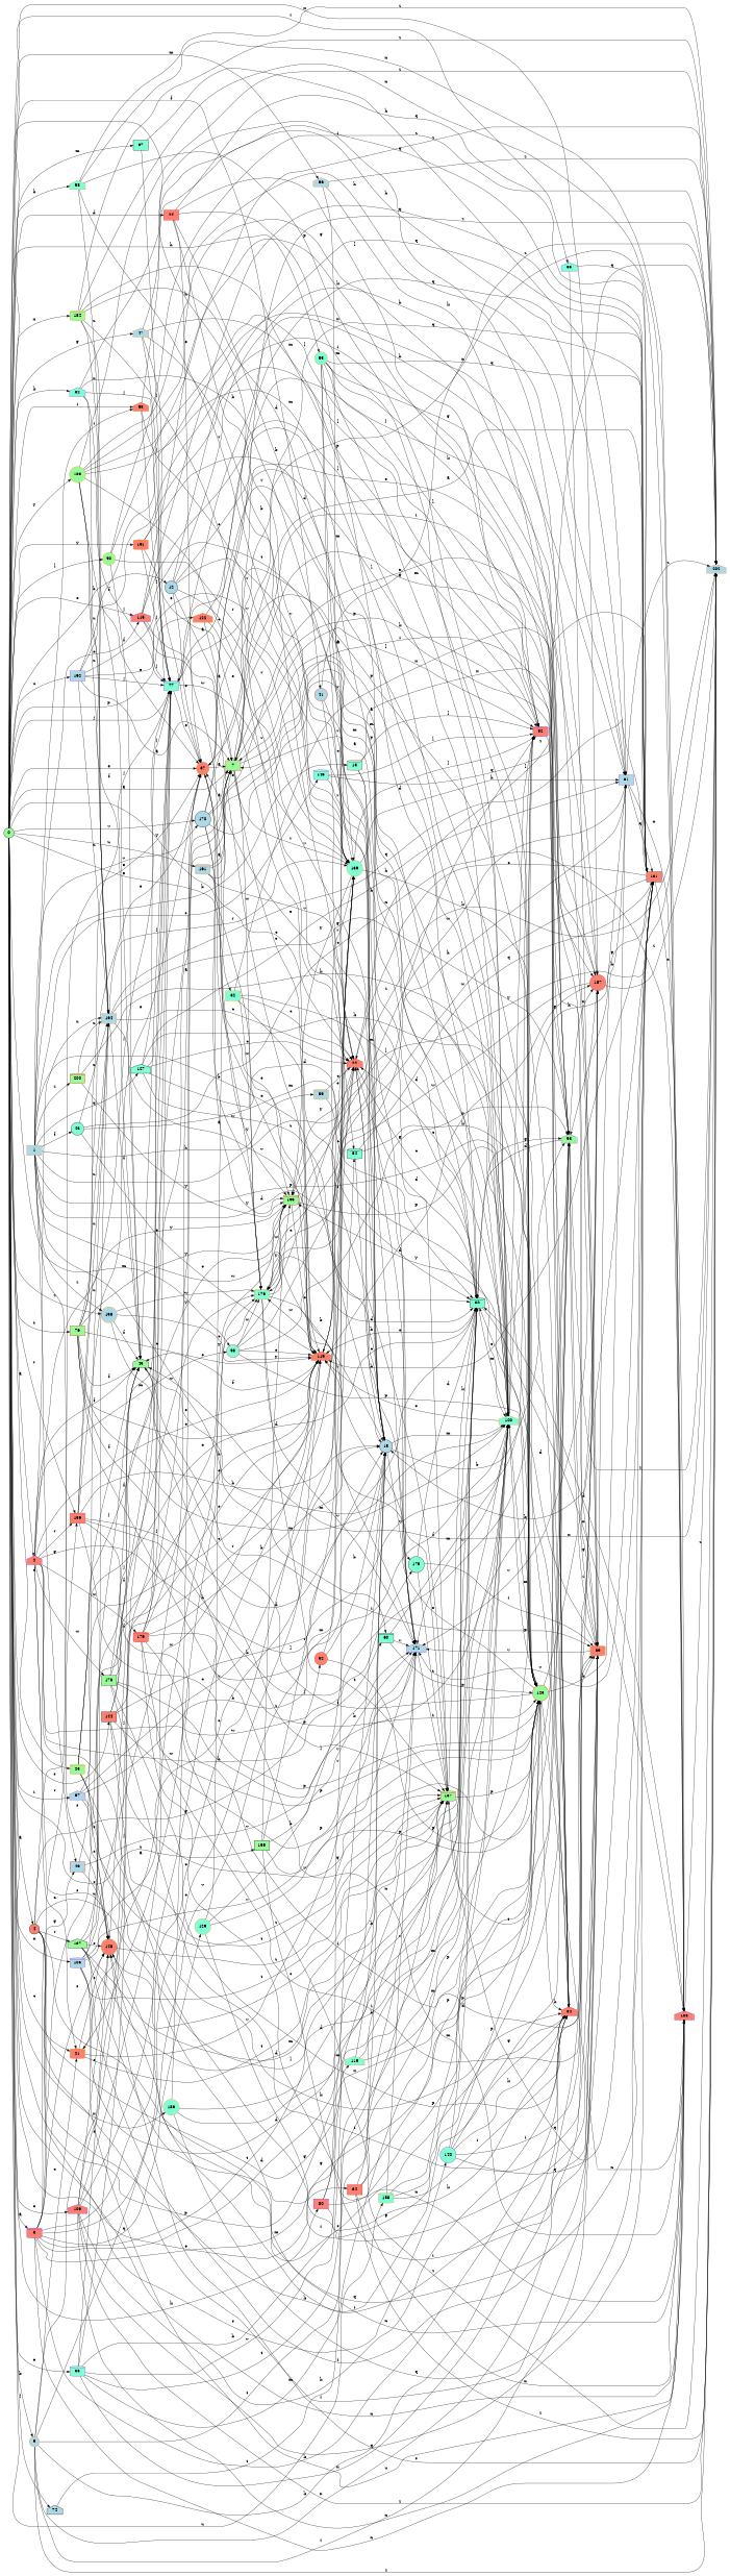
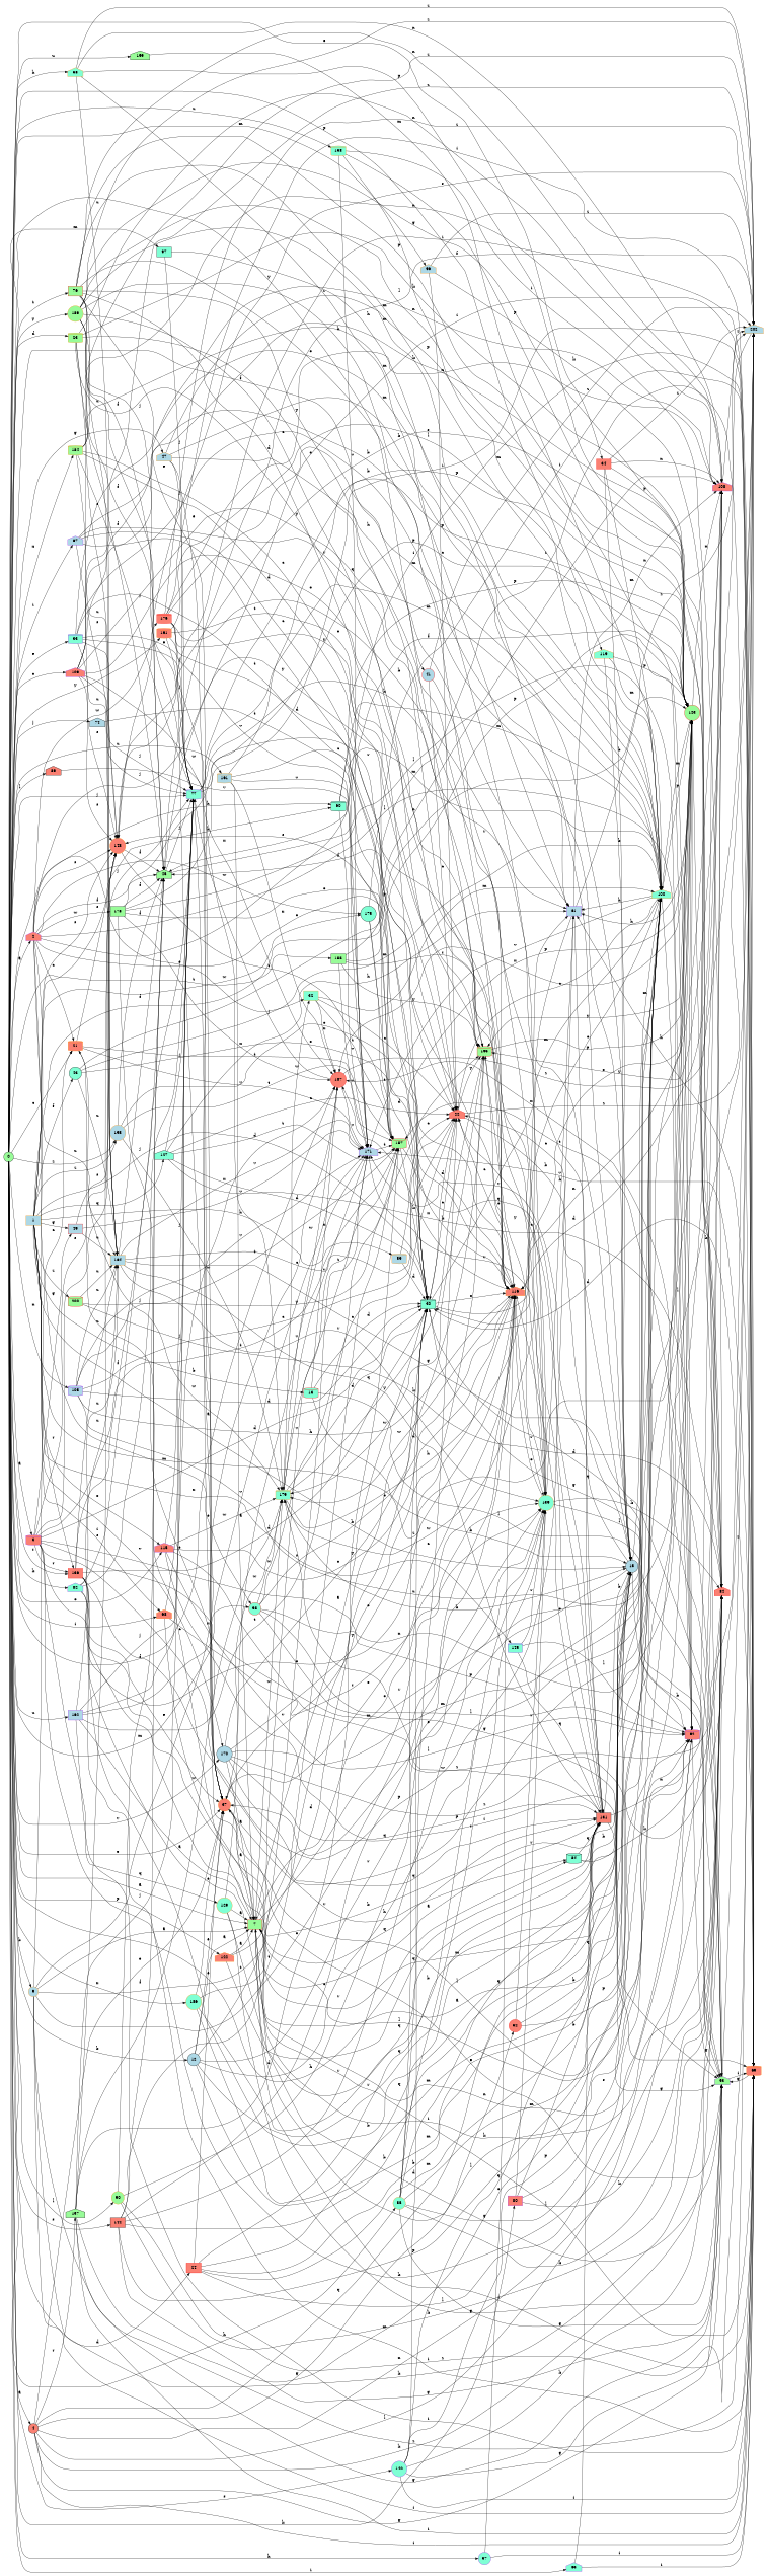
  strict digraph {
    rankdir=LR
    node [color=darkorange fillcolor=salmon shape=house style=filled]
    0 [color=black fillcolor=palegreen shape=circle]
    2 [color=purple]
    3 [color=purple shape=cylinder]
    4 [color=black shape=circle]
    7 [color=red fillcolor=palegreen shape=box]
    9 [fillcolor=lightblue shape=circle]
    12 [color=black fillcolor=lightblue shape=circle]
    21 [shape=cylinder]
    23 [fillcolor=palegreen shape=cylinder]
    24 [color=red shape=box]
    32 [fillcolor=aquamarine shape=box]
    33 [color=purple fillcolor=aquamarine shape=cylinder]
    34 [color=red shape=box]
    37 [shape=circle]
    41 [color=red fillcolor=lightblue shape=circle]
    47 [fillcolor=lightblue]
    54 [color=black fillcolor=aquamarine shape=cylinder]
    55 [fillcolor=aquamarine shape=circle]
+   57 [color=purple fillcolor=aquamarine shape=circle]
    58 [fillcolor=aquamarine]
    63 [color=purple fillcolor=aquamarine]
    67 [color=purple fillcolor=lightblue]
    68
    74 [color=black fillcolor=lightblue]
    76 [color=red fillcolor=palegreen shape=box]
    77 [color=purple fillcolor=aquamarine shape=cylinder]
    80 [color=purple shape=box]
    82 [color=purple fillcolor=aquamarine]
+   89 [color=black]
    90 [fillcolor=palegreen shape=circle]
    96 [fillcolor=lightblue]
    97 [color=black fillcolor=aquamarine shape=box]
    98 [color=red fillcolor=aquamarine shape=circle]
    105 [color=purple fillcolor=lightblue shape=cylinder]
    109 [color=purple]
    115 [color=purple]
    119 [fillcolor=aquamarine]
    122
    136 [color=red shape=box]
    140 [color=purple fillcolor=aquamarine shape=circle]
    144 [color=black shape=box]
    155 [color=black fillcolor=palegreen shape=box]
    158 [fillcolor=aquamarine shape=cylinder]
+   159 [color=black fillcolor=palegreen]
    161 [fillcolor=lightblue shape=cylinder]
    162 [color=purple fillcolor=lightblue shape=box]
    170 [color=black fillcolor=lightblue shape=circle]
    184 [fillcolor=palegreen shape=cylinder]
    186 [fillcolor=aquamarine shape=circle]
    187 [color=red shape=circle]
    189 [fillcolor=palegreen shape=circle]
    191 [shape=cylinder]
    195 [color=red fillcolor=palegreen shape=cylinder]
    198 [fillcolor=lightblue shape=circle]
    60 [color=black fillcolor=aquamarine shape=cylinder]
    148 [shape=circle]
    175 [color=black fillcolor=aquamarine shape=circle]
    45 [color=black fillcolor=palegreen]
    69 [shape=cylinder]
    92 [color=purple shape=cylinder]
    116
    164 [fillcolor=lightblue shape=box]
    176 [color=red shape=cylinder]
    178 [color=black fillcolor=palegreen shape=box]
    30 [color=black fillcolor=aquamarine shape=cylinder]
    49 [color=red fillcolor=lightblue shape=box]
    84 [color=red]
    100 [fillcolor=aquamarine]
    108 [color=purple]
    129 [fillcolor=aquamarine shape=circle]
    157 [color=red fillcolor=palegreen shape=cylinder]
    52 [color=red shape=circle]
    53 [color=purple fillcolor=palegreen]
    131 [color=black shape=box]
    137 [color=black fillcolor=palegreen]
    139 [fillcolor=aquamarine shape=circle]
    179 [fillcolor=aquamarine shape=cylinder]
    202 [fillcolor=lightblue]
    171 [color=purple fillcolor=lightblue]
    61 [color=purple fillcolor=lightblue shape=box]
    15 [color=black fillcolor=lightblue shape=circle]
    22 [color=red]
    123 [color=red fillcolor=palegreen shape=circle]
    1 [fillcolor=lightblue shape=box]
    13 [color=red fillcolor=aquamarine shape=cylinder]
    43 [color=black fillcolor=aquamarine shape=circle]
    59 [fillcolor=lightblue shape=cylinder]
    127 [color=black fillcolor=aquamarine]
    145 [color=purple fillcolor=aquamarine shape=cylinder]
    200 [color=red fillcolor=palegreen shape=cylinder]
    0 -> 2 [label=a]
    0 -> 3 [label=a]
    0 -> 4 [label=a]
    0 -> 7 [label=a]
    0 -> 9 [label=b]
    0 -> 12 [label=b]
    0 -> 21 [label=c]
    0 -> 23 [label=d]
    0 -> 24 [label=d]
    0 -> 32 [label=e]
    0 -> 33 [label=e]
    0 -> 34 [label=e]
    0 -> 37 [label=e]
    0 -> 41 [label=f]
    0 -> 47 [label=g]
    0 -> 54 [label=h]
    0 -> 55 [label=h]
+   0 -> 57 [label=h]
    0 -> 58 [label=h]
    0 -> 63 [label=i]
    0 -> 67 [label=i]
    0 -> 68 [label=i]
    0 -> 74 [label=j]
    0 -> 76 [label=t]
    0 -> 77 [label=j]
    0 -> 80 [label=k]
    0 -> 82 [label=k]
+   0 -> 89 [label=l]
    0 -> 90 [label=l]
    0 -> 96 [label=m]
    0 -> 97 [label=m]
    0 -> 98 [label=m]
    0 -> 105 [label=n]
    0 -> 109 [label=o]
    0 -> 115 [label=o]
    0 -> 119 [label=p]
    0 -> 122 [label=p]
    0 -> 136 [label=r]
    0 -> 140 [label=s]
    0 -> 144 [label=s]
    0 -> 155 [label=t]
    0 -> 158 [label=u]
+   0 -> 159 [label=u]
    0 -> 161 [label=u]
    0 -> 162 [label=u]
    0 -> 170 [label=v]
    0 -> 184 [label=x]
    0 -> 186 [label=x]
    0 -> 187 [label=x]
    0 -> 189 [label=y]
    0 -> 191 [label=y]
    0 -> 195 [label=y]
    0 -> 198 [label=z]
    2 -> 21 [label=c]
    2 -> 98 [label=m]
    2 -> 136 [label=r]
    2 -> 195 [label=y]
    2 -> 60 [label=h]
    2 -> 148 [label=s]
    2 -> 175 [label=w]
    2 -> 45 [label=f]
    2 -> 69 [label=i]
    2 -> 92 [label=l]
    2 -> 116 [label=o]
    2 -> 164 [label=u]
    2 -> 176 [label=w]
    2 -> 178 [label=w]
    3 -> 54 [label=v]
    3 -> 77 [label=j]
    3 -> 136 [label=r]
    3 -> 148 [label=s]
    3 -> 116 [label=o]
    3 -> 30 [label=d]
    3 -> 49 [label=g]
    3 -> 84 [label=k]
    3 -> 100 [label=m]
    3 -> 108 [label=n]
    3 -> 129 [label=q]
    3 -> 157 [label=t]
    4 -> 37 [label=e]
    4 -> 69 [label=i]
    4 -> 92 [label=l]
    4 -> 84 [label=k]
    4 -> 108 [label=n]
    4 -> 52 [label=g]
    4 -> 53 [label=g]
    4 -> 131 [label=q]
    4 -> 137 [label=r]
    7 -> 21 [label=c]
    7 -> 69 [label=i]
    7 -> 92 [label=l]
    7 -> 116 [label=o]
    7 -> 100 [label=m]
    7 -> 108 [label=n]
    7 -> 53 [label=g]
    7 -> 139 [label=r]
    7 -> 179 [label=w]
    9 -> 7 [label=a]
    9 -> 21 [label=c]
    9 -> 187 [label=x]
    9 -> 69 [label=i]
    9 -> 116 [label=o]
    9 -> 84 [label=k]
    9 -> 157 [label=t]
    9 -> 202 [label=z]
    12 -> 7 [label=a]
    12 -> 37 [label=e]
    12 -> 100 [label=m]
    12 -> 131 [label=q]
    12 -> 139 [label=r]
    12 -> 171 [label=v]
    12 -> 61 [label=h]
    21 -> 148 [label=s]
    21 -> 157 [label=t]
    21 -> 179 [label=w]
    21 -> 171 [label=v]
    23 -> 195 [label=y]
    23 -> 148 [label=s]
    23 -> 45 [label=f]
    23 -> 116 [label=o]
    23 -> 84 [label=k]
    23 -> 108 [label=n]
    24 -> 37 [label=e]
    24 -> 92 [label=l]
    24 -> 100 [label=m]
    24 -> 131 [label=q]
    24 -> 139 [label=r]
    24 -> 15 [label=b]
    32 -> 187 [label=x]
    32 -> 100 [label=m]
    32 -> 157 [label=t]
-   32 -> 179 [label=w]
+   179 -> 32 [label=w]
    32 -> 22 [label=c]
    33 -> 77 [label=j]
    33 -> 187 [label=x]
    33 -> 148 [label=s]
    33 -> 100 [label=m]
    33 -> 157 [label=t]
    33 -> 171 [label=v]
    33 -> 15 [label=b]
    34 -> 100 [label=m]
    34 -> 108 [label=n]
    34 -> 202 [label=z]
    34 -> 15 [label=b]
    34 -> 123 [label=p]
    37 -> 7 [label=a]
    37 -> 195 [label=y]
    37 -> 92 [label=l]
    37 -> 179 [label=w]
    37 -> 123 [label=p]
    41 -> 139 [label=r]
    41 -> 202 [label=z]
    41 -> 22 [label=c]
    47 -> 37 [label=e]
    47 -> 77 [label=j]
    47 -> 61 [label=h]
    47 -> 15 [label=b]
    47 -> 123 [label=p]
    54 -> 84 [label=k]
    54 -> 131 [label=q]
    54 -> 15 [label=b]
    55 -> 92 [label=l]
    55 -> 30 [label=d]
    55 -> 84 [label=k]
    55 -> 100 [label=m]
    55 -> 53 [label=g]
    55 -> 131 [label=q]
    55 -> 139 [label=r]
    55 -> 22 [label=c]
+   57 -> 69 [label=i]
+   57 -> 116 [label=o]
    58 -> 164 [label=u]
    58 -> 108 [label=n]
    58 -> 139 [label=r]
    58 -> 202 [label=z]
    58 -> 123 [label=p]
    63 -> 69 [label=i]
    63 -> 131 [label=q]
    67 -> 148 [label=s]
    67 -> 157 [label=t]
    67 -> 139 [label=r]
    67 -> 15 [label=b]
    67 -> 22 [label=c]
    68 -> 77 [label=j]
    68 -> 131 [label=q]
    68 -> 139 [label=r]
    74 -> 157 [label=t]
    76 -> 37 [label=e]
    76 -> 77 [label=j]
    76 -> 195 [label=y]
    76 -> 45 [label=f]
    76 -> 116 [label=o]
    76 -> 164 [label=u]
    76 -> 30 [label=d]
    76 -> 100 [label=m]
    76 -> 108 [label=n]
    76 -> 123 [label=p]
    77 -> 37 [label=e]
    77 -> 100 [label=m]
    77 -> 139 [label=r]
    77 -> 61 [label=h]
    77 -> 123 [label=p]
    80 -> 84 [label=k]
    80 -> 139 [label=r]
    80 -> 15 [label=b]
-   80 -> 123 [label=p]
+   80 -> 123 [label=s]
    82 -> 77 [label=j]
    82 -> 45 [label=f]
    82 -> 69 [label=i]
    82 -> 164 [label=u]
    82 -> 15 [label=b]
+   89 -> 171 [label=v]
    90 -> 45 [label=f]
    90 -> 84 [label=k]
    90 -> 139 [label=r]
    90 -> 202 [label=z]
    96 -> 84 [label=k]
    96 -> 202 [label=z]
    96 -> 22 [label=c]
    97 -> 77 [label=j]
    97 -> 61 [label=h]
    98 -> 92 [label=l]
    98 -> 116 [label=o]
    98 -> 53 [label=g]
    98 -> 179 [label=w]
    98 -> 22 [label=c]
    98 -> 123 [label=p]
    105 -> 116 [label=h]
    105 -> 164 [label=u]
    105 -> 30 [label=d]
    105 -> 108 [label=u]
    105 -> 157 [label=t]
    105 -> 171 [label=v]
    105 -> 22 [label=c]
    109 -> 77 [label=j]
    109 -> 148 [label=s]
    109 -> 116 [label=o]
    109 -> 84 [label=k]
    109 -> 108 [label=n]
    109 -> 131 [label=q]
    109 -> 179 [label=w]
    109 -> 202 [label=z]
    115 -> 77 [label=j]
    115 -> 92 [label=l]
    115 -> 116 [label=o]
    115 -> 131 [label=q]
    115 -> 179 [label=w]
    115 -> 202 [label=z]
    119 -> 100 [label=m]
    119 -> 15 [label=b]
    119 -> 123 [label=p]
    122 -> 7 [label=a]
    122 -> 131 [label=q]
    122 -> 171 [label=v]
    136 -> 37 [label=e]
    136 -> 77 [label=j]
    136 -> 69 [label=i]
    136 -> 92 [label=l]
    136 -> 164 [label=u]
    136 -> 30 [label=d]
    136 -> 15 [label=b]
    136 -> 123 [label=p]
    140 -> 69 [label=i]
    140 -> 30 [label=d]
    140 -> 84 [label=k]
    140 -> 53 [label=g]
    140 -> 131 [label=q]
    140 -> 123 [label=p]
    144 -> 45 [label=f]
    144 -> 116 [label=o]
    144 -> 157 [label=t]
    144 -> 53 [label=g]
    144 -> 139 [label=r]
    144 -> 15 [label=b]
    144 -> 123 [label=p]
    155 -> 195 [label=y]
    155 -> 69 [label=i]
    155 -> 139 [label=r]
    155 -> 171 [label=v]
    155 -> 123 [label=p]
    158 -> 84 [label=i]
    158 -> 100 [label=m]
    158 -> 171 [label=v]
    158 -> 123 [label=p]
+   159 -> 100 [label=m]
    161 -> 7 [label=a]
    161 -> 187 [label=x]
    161 -> 171 [label=v]
    161 -> 22 [label=c]
    161 -> 123 [label=p]
    162 -> 7 [label=a]
    162 -> 77 [label=j]
    162 -> 187 [label=x]
    162 -> 69 [label=i]
    162 -> 164 [label=u]
    162 -> 157 [label=t]
    162 -> 171 [label=v]
    170 -> 7 [label=a]
    170 -> 195 [label=y]
    170 -> 69 [label=i]
    170 -> 116 [label=o]
    170 -> 100 [label=m]
    170 -> 131 [label=q]
    170 -> 202 [label=z]
    184 -> 77 [label=j]
    184 -> 164 [label=u]
    184 -> 30 [label=d]
    184 -> 100 [label=m]
    184 -> 108 [label=n]
    184 -> 202 [label=z]
    184 -> 22 [label=c]
    186 -> 37 [label=e]
    186 -> 30 [label=d]
    186 -> 100 [label=m]
    186 -> 131 [label=q]
    187 -> 77 [label=j]
    187 -> 179 [label=w]
    187 -> 202 [label=z]
    187 -> 171 [label=v]
    189 -> 37 [label=e]
    189 -> 45 [label=f]
    189 -> 92 [label=l]
    189 -> 164 [label=u]
    189 -> 100 [label=m]
    189 -> 53 [label=g]
    189 -> 202 [label=z]
    189 -> 61 [label=h]
    189 -> 22 [label=c]
    191 -> 77 [label=j]
    191 -> 92 [label=l]
    191 -> 116 [label=o]
    191 -> 30 [label=d]
    195 -> 116 [label=o]
    195 -> 179 [label=w]
    195 -> 123 [label=p]
    198 -> 45 [label=f]
    198 -> 116 [label=o]
    198 -> 157 [label=t]
    198 -> 179 [label=w]
    60 -> 100 [label=m]
    60 -> 171 [label=v]
    60 -> 123 [label=p]
    148 -> 45 [label=f]
    148 -> 69 [label=i]
    148 -> 157 [label=t]
    175 -> 69 [label=i]
    175 -> 30 [label=d]
    175 -> 157 [label=t]
    45 -> 77 [label=j]
    45 -> 69 [label=i]
    45 -> 100 [label=m]
    69 -> 30 [label=d]
    69 -> 53 [label=g]
    69 -> 171 [label=v]
    69 -> 61 [label=h]
    92 -> 53 [label=g]
    116 -> 37 [label=e]
    116 -> 187 [label=x]
    116 -> 45 [label=f]
    116 -> 139 [label=r]
    116 -> 179 [label=w]
    116 -> 22 [label=c]
    164 -> 45 [label=f]
    164 -> 53 [label=g]
    164 -> 131 [label=q]
    164 -> 139 [label=r]
    164 -> 171 [label=v]
    164 -> 22 [label=c]
    176 -> 7 [label=a]
    176 -> 77 [label=j]
    176 -> 195 [label=y]
    176 -> 69 [label=i]
    176 -> 100 [label=m]
    176 -> 108 [label=n]
    176 -> 202 [label=z]
    176 -> 15 [label=b]
    178 -> 37 [label=e]
    178 -> 187 [label=x]
    178 -> 45 [label=f]
    178 -> 69 [label=i]
    178 -> 92 [label=l]
    178 -> 116 [label=o]
    178 -> 123 [label=p]
    30 -> 7 [label=a]
    30 -> 148 [label=s]
    30 -> 116 [label=o]
    30 -> 100 [label=m]
    30 -> 108 [label=n]
    30 -> 53 [label=g]
    30 -> 22 [label=c]
    49 -> 148 [label=s]
    49 -> 164 [label=u]
    49 -> 171 [label=v]
    84 -> 7 [label=k]
    84 -> 148 [label=s]
    100 -> 7 [label=a]
    100 -> 92 [label=l]
    100 -> 116 [label=o]
    100 -> 171 [label=v]
    100 -> 61 [label=h]
    100 -> 22 [label=c]
    100 -> 123 [label=p]
    108 -> 30 [label=d]
    108 -> 202 [label=z]
    129 -> 7 [label=a]
    129 -> 53 [label=g]
    129 -> 171 [label=v]
    129 -> 15 [label=b]
    157 -> 30 [label=k]
    157 -> 131 [label=q]
    157 -> 123 [label=p]
    52 -> 139 [label=r]
    52 -> 15 [label=b]
    52 -> 123 [label=p]
    53 -> 37 [label=e]
    53 -> 187 [label=x]
    53 -> 69 [label=i]
    53 -> 30 [label=d]
    53 -> 157 [label=t]
    53 -> 202 [label=z]
    131 -> 7 [label=a]
    131 -> 116 [label=o]
    131 -> 108 [label=n]
    131 -> 53 [label=g]
    131 -> 179 [label=w]
    131 -> 171 [label=v]
    131 -> 15 [label=b]
    131 -> 22 [label=c]
    137 -> 77 [label=j]
    137 -> 148 [label=s]
    137 -> 69 [label=i]
    137 -> 30 [label=d]
    137 -> 100 [label=m]
    137 -> 53 [label=g]
    137 -> 179 [label=w]
    139 -> 195 [label=y]
    139 -> 92 [label=l]
    139 -> 116 [label=o]
    139 -> 84 [label=k]
    139 -> 61 [label=h]
    179 -> 195 [label=y]
    179 -> 30 [label=d]
    179 -> 157 [label=t]
    179 -> 171 [label=v]
    179 -> 61 [label=h]
    179 -> 15 [label=b]
    202 -> 195 [label=y]
    202 -> 148 [label=s]
    202 -> 45 [label=f]
    171 -> 157 [label=t]
    61 -> 108 [label=n]
    61 -> 131 [label=q]
    61 -> 179 [label=w]
    61 -> 202 [label=z]
    15 -> 37 [label=e]
    15 -> 100 [label=m]
    15 -> 53 [label=b]
    15 -> 171 [label=v]
    15 -> 22 [label=c]
    22 -> 195 [label=y]
    22 -> 30 [label=d]
    22 -> 202 [label=z]
    22 -> 15 [label=b]
    123 -> 187 [label=x]
    123 -> 195 [label=y]
    123 -> 45 [label=f]
    123 -> 116 [label=o]
    123 -> 84 [label=k]
    123 -> 100 [label=m]
    123 -> 108 [label=n]
    123 -> 61 [label=h]
    1 -> 68 [label=i]
    1 -> 115 [label=o]
    1 -> 170 [label=v]
    1 -> 198 [label=z]
    1 -> 60 [label=h]
    1 -> 148 [label=s]
    1 -> 175 [label=w]
    1 -> 30 [label=d]
    1 -> 49 [label=g]
    1 -> 202 [label=z]
    1 -> 15 [label=b]
    1 -> 123 [label=p]
    1 -> 13 [label=b]
    1 -> 43 [label=f]
    1 -> 59 [label=h]
    1 -> 127 [label=q]
    1 -> 145 [label=s]
    1 -> 200 [label=z]
    13 -> 187 [label=x]
    13 -> 92 [label=l]
    13 -> 30 [label=d]
    13 -> 15 [label=b]
    43 -> 116 [label=o]
    43 -> 164 [label=u]
    43 -> 100 [label=m]
    43 -> 108 [label=n]
    59 -> 30 [label=d]
    59 -> 22 [label=c]
    127 -> 77 [label=j]
    127 -> 30 [label=d]
    127 -> 84 [label=k]
    127 -> 157 [label=t]
    127 -> 61 [label=h]
    127 -> 22 [label=c]
    145 -> 92 [label=l]
    145 -> 131 [label=q]
    145 -> 139 [label=r]
    200 -> 195 [label=y]
    200 -> 164 [label=u]
    200 -> 84 [label=k]
  }
